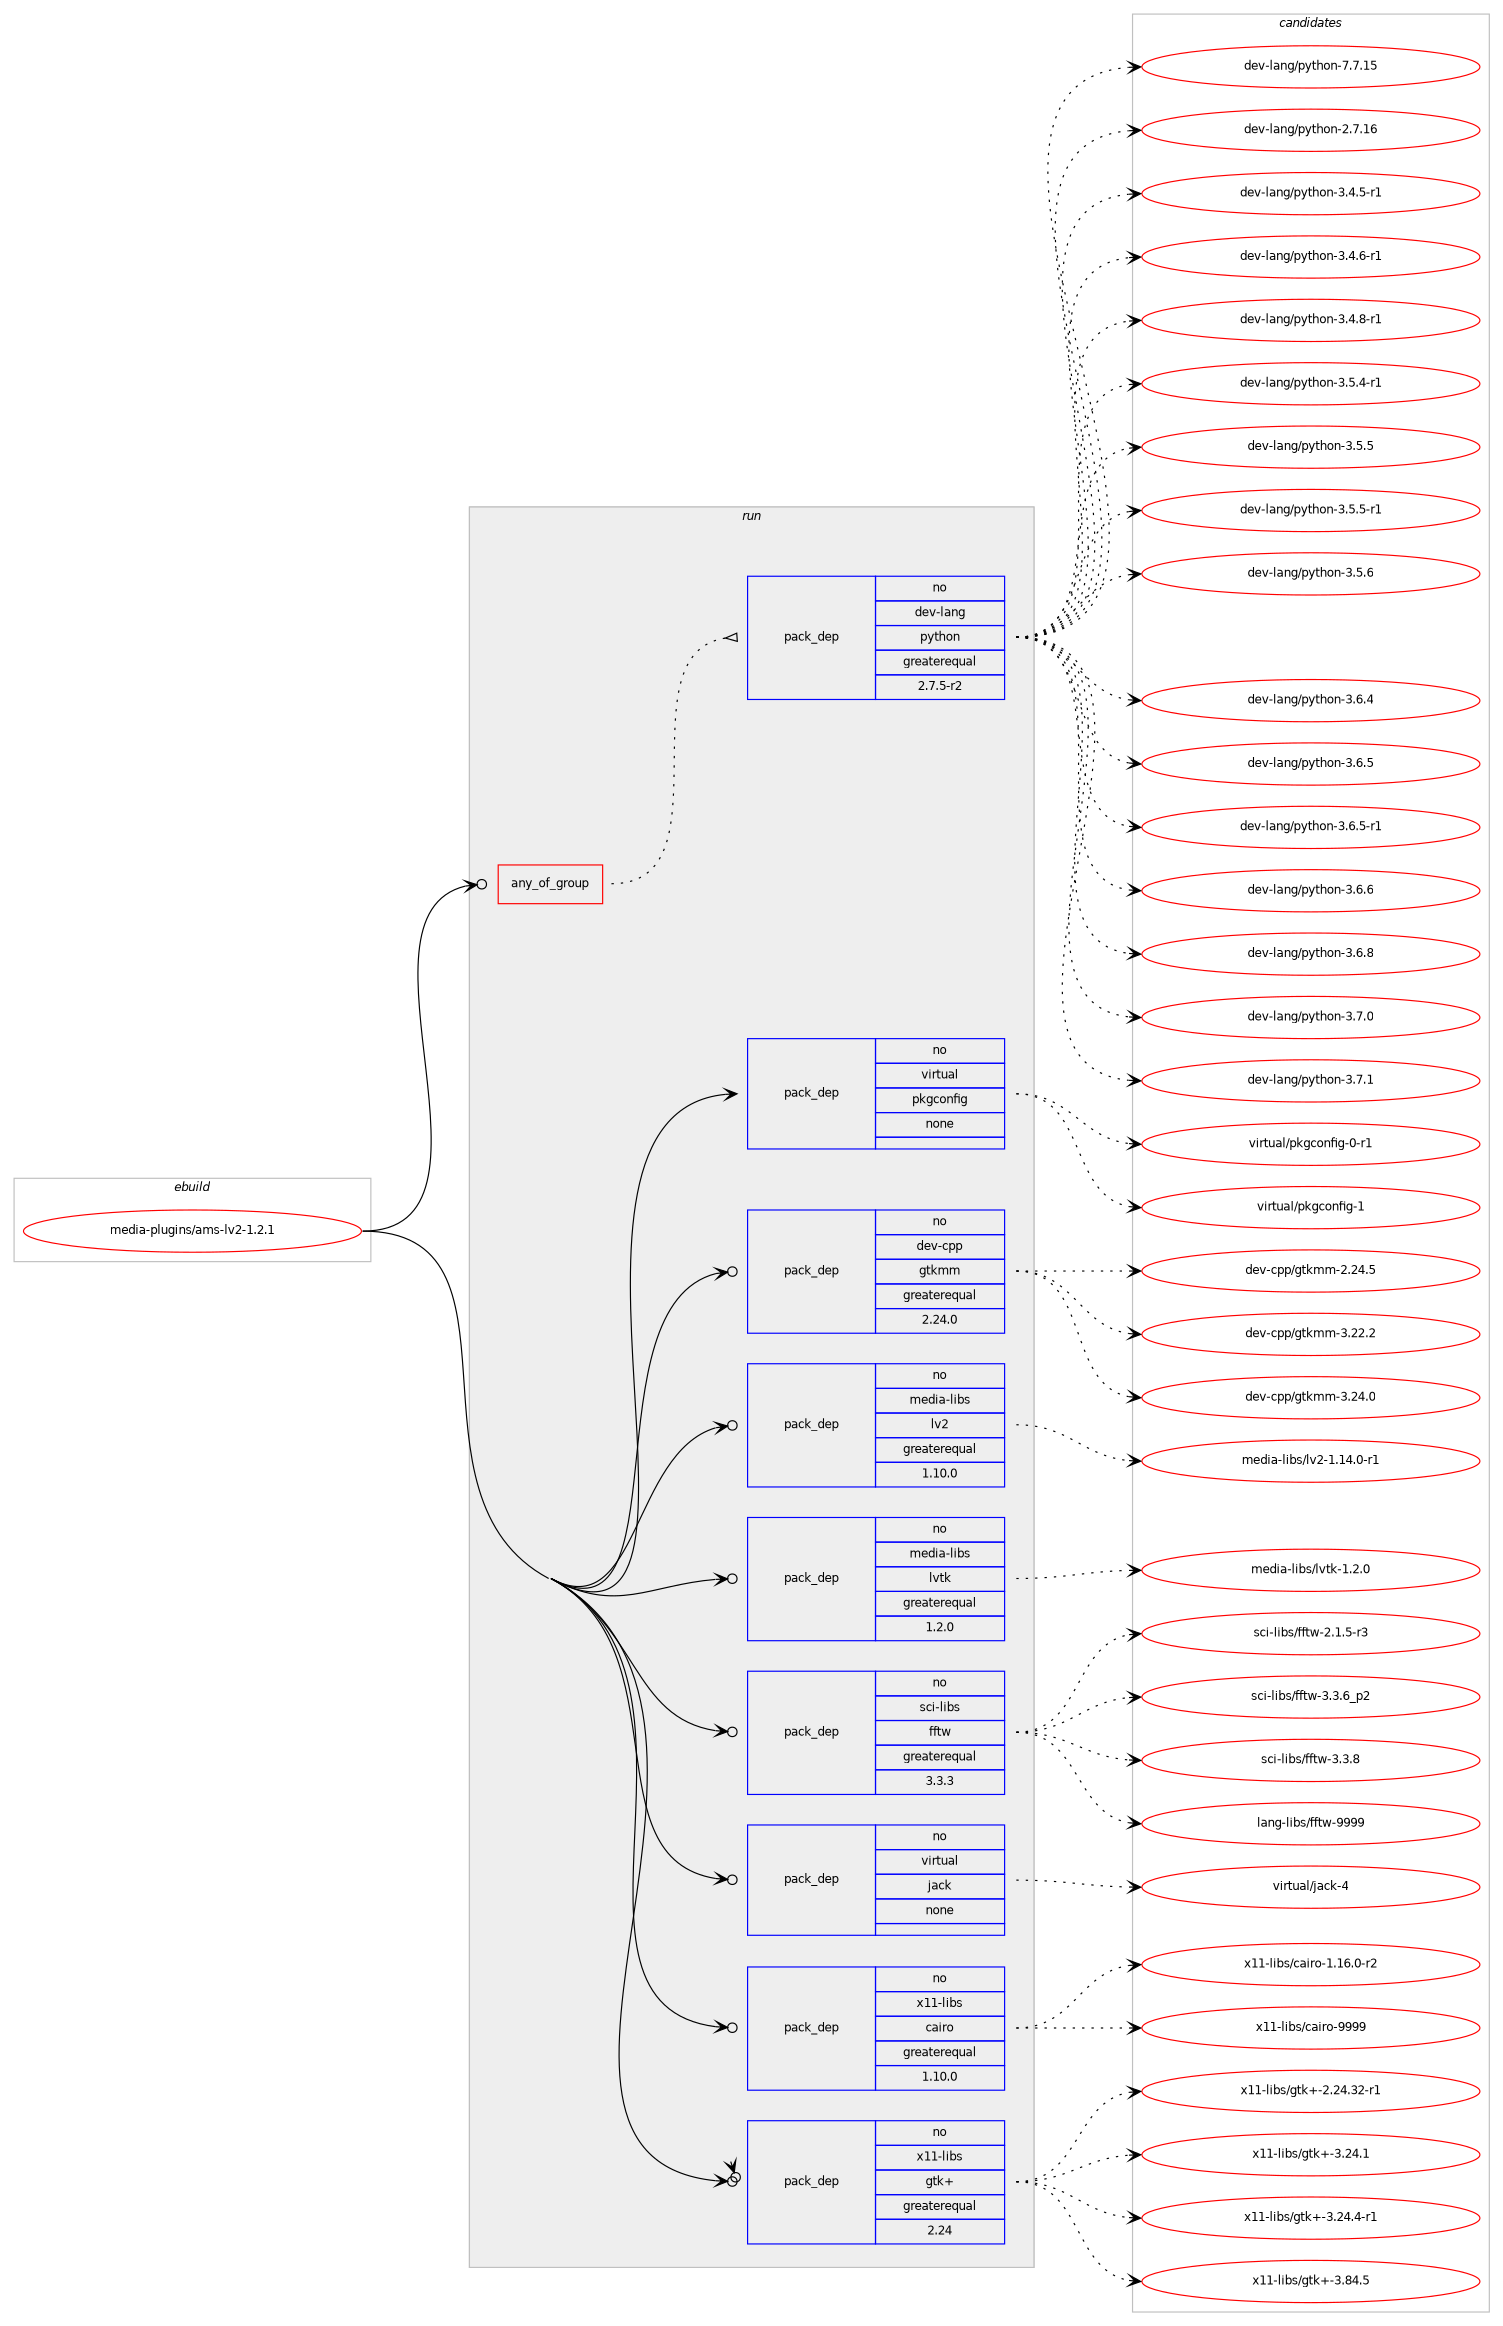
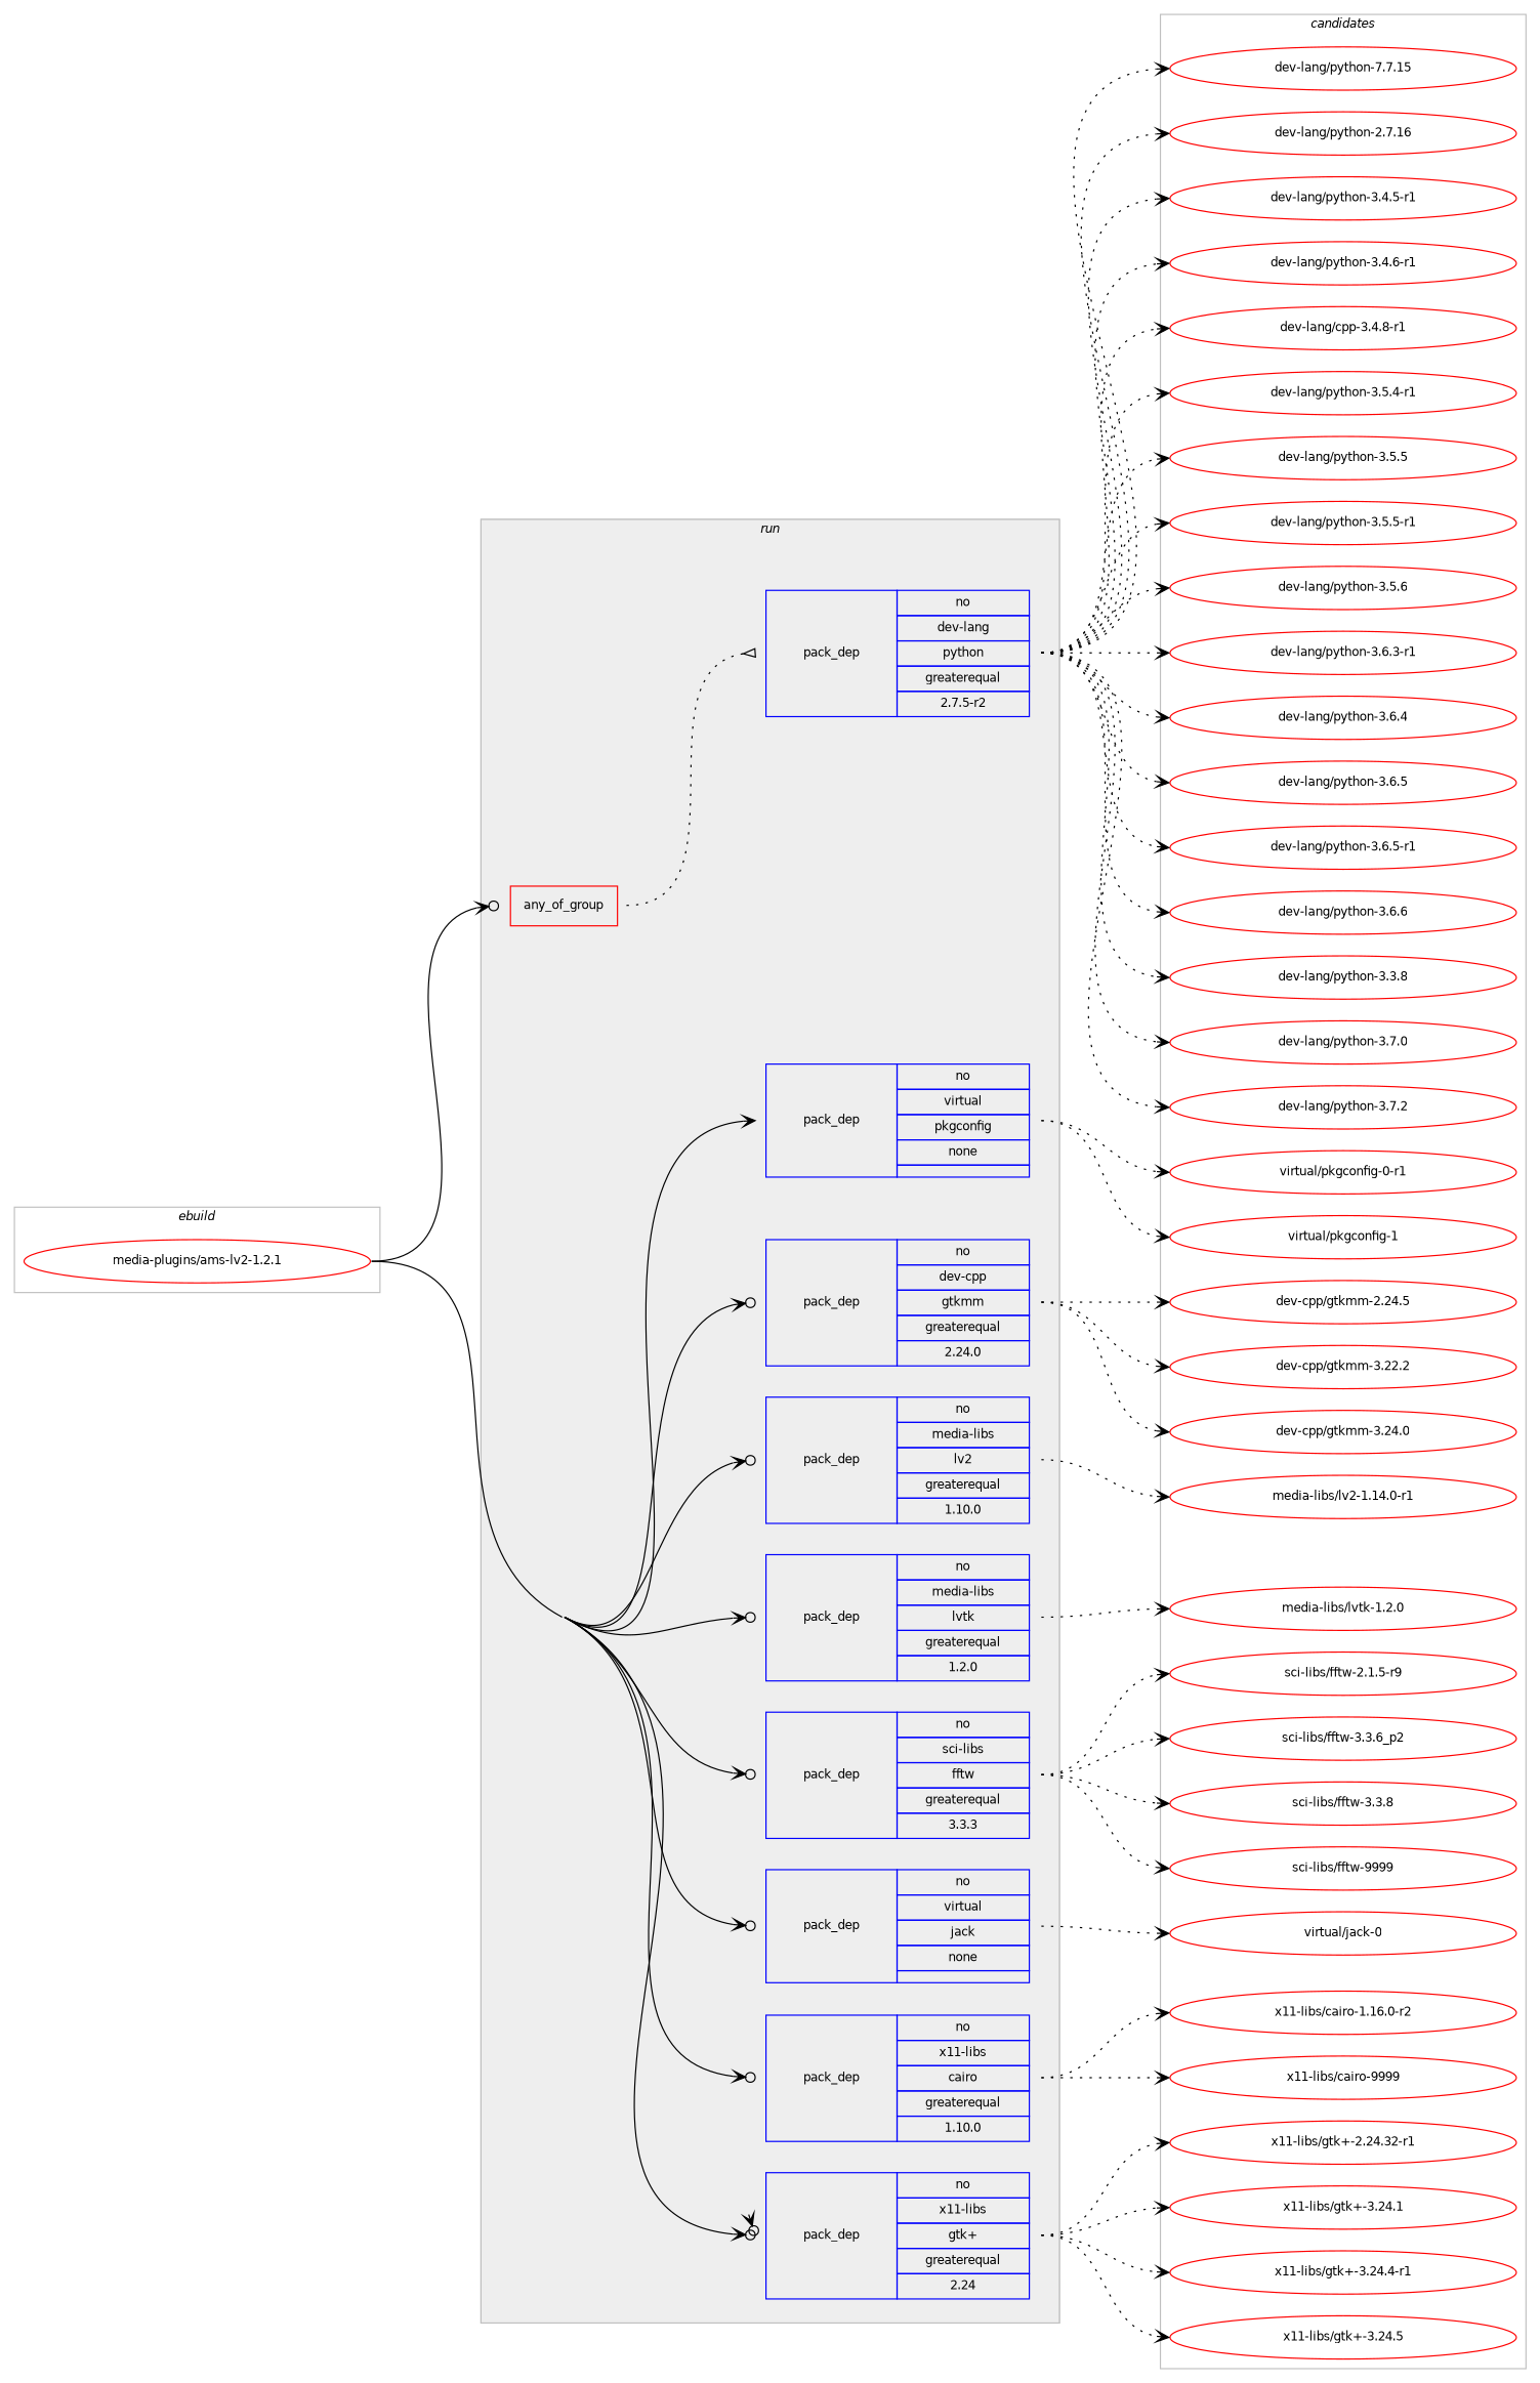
  digraph {
    compound=true
    concentrate=true
    fontname=Helvetica
    fontsize=10
    newrank=true
    rankdir=LR
    ranksep=1.5
    node [color=red fontname=Helvetica fontsize=10]
    edge [arrowhead=vee headport=w style=dotted tailport=e weight=100]
    n1 [label="media-plugins/ams-lv2-1.2.1" width=4]
    n2 [color=blue label=<<TABLE BORDER="0" CELLBORDER="1" CELLSPACING="0" CELLPADDING="4" WIDTH="220"><TR><TD ROWSPAN="6" CELLPADDING="30">pack_dep</TD></TR><TR><TD WIDTH="110">no</TD></TR><TR><TD>dev-lang</TD></TR><TR><TD>python</TD></TR><TR><TD>greaterequal</TD></TR><TR><TD>2.7.5-r2</TD></TR></TABLE>> shape=none]
    n3 [label=<<TABLE BORDER="0" CELLBORDER="1" CELLSPACING="0" CELLPADDING="4"><TR><TD CELLPADDING="10">any_of_group</TD></TR></TABLE>> shape=none]
    n4 [color=blue label=<<TABLE BORDER="0" CELLBORDER="1" CELLSPACING="0" CELLPADDING="4" WIDTH="220"><TR><TD ROWSPAN="6" CELLPADDING="30">pack_dep</TD></TR><TR><TD WIDTH="110">no</TD></TR><TR><TD>virtual</TD></TR><TR><TD>pkgconfig</TD></TR><TR><TD>none</TD></TR><TR><TD></TD></TR></TABLE>> shape=none]
    n5 [color=blue label=<<TABLE BORDER="0" CELLBORDER="1" CELLSPACING="0" CELLPADDING="4" WIDTH="220"><TR><TD ROWSPAN="6" CELLPADDING="30">pack_dep</TD></TR><TR><TD WIDTH="110">no</TD></TR><TR><TD>dev-cpp</TD></TR><TR><TD>gtkmm</TD></TR><TR><TD>greaterequal</TD></TR><TR><TD>2.24.0</TD></TR></TABLE>> shape=none]
    n6 [color=blue label=<<TABLE BORDER="0" CELLBORDER="1" CELLSPACING="0" CELLPADDING="4" WIDTH="220"><TR><TD ROWSPAN="6" CELLPADDING="30">pack_dep</TD></TR><TR><TD WIDTH="110">no</TD></TR><TR><TD>media-libs</TD></TR><TR><TD>lv2</TD></TR><TR><TD>greaterequal</TD></TR><TR><TD>1.10.0</TD></TR></TABLE>> shape=none]
    n7 [color=blue label=<<TABLE BORDER="0" CELLBORDER="1" CELLSPACING="0" CELLPADDING="4" WIDTH="220"><TR><TD ROWSPAN="6" CELLPADDING="30">pack_dep</TD></TR><TR><TD WIDTH="110">no</TD></TR><TR><TD>media-libs</TD></TR><TR><TD>lvtk</TD></TR><TR><TD>greaterequal</TD></TR><TR><TD>1.2.0</TD></TR></TABLE>> shape=none]
    n8 [color=blue label=<<TABLE BORDER="0" CELLBORDER="1" CELLSPACING="0" CELLPADDING="4" WIDTH="220"><TR><TD ROWSPAN="6" CELLPADDING="30">pack_dep</TD></TR><TR><TD WIDTH="110">no</TD></TR><TR><TD>sci-libs</TD></TR><TR><TD>fftw</TD></TR><TR><TD>greaterequal</TD></TR><TR><TD>3.3.3</TD></TR></TABLE>> shape=none]
    n9 [color=blue label=<<TABLE BORDER="0" CELLBORDER="1" CELLSPACING="0" CELLPADDING="4" WIDTH="220"><TR><TD ROWSPAN="6" CELLPADDING="30">pack_dep</TD></TR><TR><TD WIDTH="110">no</TD></TR><TR><TD>virtual</TD></TR><TR><TD>jack</TD></TR><TR><TD>none</TD></TR><TR><TD></TD></TR></TABLE>> shape=none]
    n10 [color=blue label=<<TABLE BORDER="0" CELLBORDER="1" CELLSPACING="0" CELLPADDING="4" WIDTH="220"><TR><TD ROWSPAN="6" CELLPADDING="30">pack_dep</TD></TR><TR><TD WIDTH="110">no</TD></TR><TR><TD>x11-libs</TD></TR><TR><TD>cairo</TD></TR><TR><TD>greaterequal</TD></TR><TR><TD>1.10.0</TD></TR></TABLE>> shape=none]
    n11 [color=blue label=<<TABLE BORDER="0" CELLBORDER="1" CELLSPACING="0" CELLPADDING="4" WIDTH="220"><TR><TD ROWSPAN="6" CELLPADDING="30">pack_dep</TD></TR><TR><TD WIDTH="110">no</TD></TR><TR><TD>x11-libs</TD></TR><TR><TD>gtk+</TD></TR><TR><TD>greaterequal</TD></TR><TR><TD>2.24</TD></TR></TABLE>> shape=none]
    n12 [label="dev-lang/python-7.7.15" width=4]
    n13 [label="dev-lang/python-2.7.16" width=4]
    n14 [label="dev-lang/python-3.4.5-r1" width=4]
    n15 [label="dev-lang/python-3.4.6-r1" width=4]
-   n16 [label="dev-lang/python-3.4.8-r1" width=4]
+   n16 [label="dev-lang/cpp-3.4.8-r1" width=4]
    n17 [label="dev-lang/python-3.5.4-r1" width=4]
    n18 [label="dev-lang/python-3.5.5" width=4]
    n19 [label="dev-lang/python-3.5.5-r1" width=4]
    n20 [label="dev-lang/python-3.5.6" width=4]
+   n21 [label="dev-lang/python-3.6.3-r1" width=4]
    n22 [label="dev-lang/python-3.6.4" width=4]
    n23 [label="dev-lang/python-3.6.5" width=4]
    n24 [label="dev-lang/python-3.6.5-r1" width=4]
    n25 [label="dev-lang/python-3.6.6" width=4]
-   n26 [label="dev-lang/python-3.6.8" width=4]
+   n26 [label="dev-lang/python-3.3.8" width=4]
    n27 [label="dev-lang/python-3.7.0" width=4]
-   n28 [label="dev-lang/python-3.7.1" width=4]
+   n28 [label="dev-lang/python-3.7.2" width=4]
    n29 [label="virtual/pkgconfig-0-r1" width=4]
    n30 [label="virtual/pkgconfig-1" width=4]
    n31 [label="dev-cpp/gtkmm-2.24.5" width=4]
    n32 [label="dev-cpp/gtkmm-3.22.2" width=4]
    n33 [label="dev-cpp/gtkmm-3.24.0" width=4]
    n34 [label="media-libs/lv2-1.14.0-r1" width=4]
    n35 [label="media-libs/lvtk-1.2.0" width=4]
-   n36 [label="sci-libs/fftw-2.1.5-r3" width=4]
+   n36 [label="sci-libs/fftw-2.1.5-r9" width=4]
    n37 [label="sci-libs/fftw-3.3.6_p2" width=4]
    n38 [label="sci-libs/fftw-3.3.8" width=4]
-   n39 [label="lang-libs/fftw-9999" width=4]
-   n40 [label="virtual/jack-4" width=4]
+   n39 [label="sci-libs/fftw-9999" width=4]
+   n40 [label="virtual/jack-0" width=4]
    n41 [label="x11-libs/cairo-1.16.0-r2" width=4]
    n42 [label="x11-libs/cairo-9999" width=4]
    n43 [label="x11-libs/gtk+-2.24.32-r1" width=4]
    n44 [label="x11-libs/gtk+-3.24.1" width=4]
    n45 [label="x11-libs/gtk+-3.24.4-r1" width=4]
-   n46 [label="x11-libs/gtk+-3.84.5" width=4]
+   n46 [label="x11-libs/gtk+-3.24.5" width=4]
    subgraph cluster_1 {
      color=gray
      label=<<i>ebuild</i>>
      rank=same
      n1
    }
    subgraph cluster_2 {
      color=gray
      label=<<i>dependencies</i>>
      subgraph cluster_3 {
        color=gray
        fillcolor="#eeeeee"
        label=<<i>compile</i>>
        style=filled
        subgraph sub_4 {
          color=gray
          fillcolor="#eeeeee"
          label=<<i>compile</i>>
          style=filled
          n3
          subgraph sub_5 {
            color=gray
            fillcolor="#eeeeee"
            label=<<i>compile</i>>
            style=filled
            n2
          }
        }
        subgraph sub_6 {
          color=gray
          fillcolor="#eeeeee"
          label=<<i>compile</i>>
          style=filled
          n4
        }
      }
      subgraph cluster_7 {
        color=gray
        fillcolor="#eeeeee"
        label=<<i>compile and run</i>>
        style=filled
        subgraph sub_8 {
          color=gray
          fillcolor="#eeeeee"
          label=<<i>compile and run</i>>
          style=filled
          n5
        }
        subgraph sub_9 {
          color=gray
          fillcolor="#eeeeee"
          label=<<i>compile and run</i>>
          style=filled
          n6
        }
        subgraph sub_10 {
          color=gray
          fillcolor="#eeeeee"
          label=<<i>compile and run</i>>
          style=filled
          n7
        }
        subgraph sub_11 {
          color=gray
          fillcolor="#eeeeee"
          label=<<i>compile and run</i>>
          style=filled
          n8
        }
        subgraph sub_12 {
          color=gray
          fillcolor="#eeeeee"
          label=<<i>compile and run</i>>
          style=filled
          n9
        }
        subgraph sub_13 {
          color=gray
          fillcolor="#eeeeee"
          label=<<i>compile and run</i>>
          style=filled
          n10
        }
        subgraph sub_14 {
          color=gray
          fillcolor="#eeeeee"
          label=<<i>compile and run</i>>
          style=filled
          n11
        }
      }
      subgraph cluster_15 {
        color=gray
        fillcolor="#eeeeee"
        label=<<i>run</i>>
        style=filled
      }
    }
    subgraph cluster_16 {
      color=gray
      label=<<i>candidates</i>>
      rank=same
      subgraph sub_17 {
        color=black
        label=<<i>candidates</i>>
        nodesep=1
        rank=same
        n12
        n13
        n14
        n15
        n16
        n17
        n18
        n19
        n20
+       n21
        n22
        n23
        n24
        n25
        n26
        n27
        n28
      }
      subgraph sub_18 {
        color=black
        label=<<i>candidates</i>>
        nodesep=1
        rank=same
        n29
        n30
      }
      subgraph sub_19 {
        color=black
        label=<<i>candidates</i>>
        nodesep=1
        rank=same
        n31
        n32
        n33
      }
      subgraph sub_20 {
        color=black
        label=<<i>candidates</i>>
        nodesep=1
        rank=same
        n34
      }
      subgraph sub_21 {
        color=black
        label=<<i>candidates</i>>
        nodesep=1
        rank=same
        n35
      }
      subgraph sub_22 {
        color=black
        label=<<i>candidates</i>>
        nodesep=1
        rank=same
        n36
        n37
        n38
        n39
      }
      subgraph sub_23 {
        color=black
        label=<<i>candidates</i>>
        nodesep=1
        rank=same
        n40
      }
      subgraph sub_24 {
        color=black
        label=<<i>candidates</i>>
        nodesep=1
        rank=same
        n41
        n42
      }
      subgraph sub_25 {
        color=black
        label=<<i>candidates</i>>
        nodesep=1
        rank=same
        n43
        n44
        n45
        n46
      }
    }
    n1 -> n3 [arrowhead=odotvee style=solid weight=20]
    n1 -> n4 [style=solid weight=20]
    n1 -> n5 [arrowhead=odotvee style=solid weight=20]
    n1 -> n6 [arrowhead=odotvee style=solid weight=20]
    n1 -> n7 [arrowhead=odotvee style=solid weight=20]
    n1 -> n8 [arrowhead=odotvee style=solid weight=20]
    n1 -> n9 [arrowhead=odotvee style=solid weight=20]
    n1 -> n10 [arrowhead=odotvee style=solid weight=20]
    n1 -> n11 [arrowhead=odotvee style=solid weight=20]
    n2 -> n12
    n2 -> n13
    n2 -> n14
    n2 -> n15
    n2 -> n16
    n2 -> n17
    n2 -> n18
    n2 -> n19
    n2 -> n20
+   n2 -> n21
    n2 -> n22
    n2 -> n23
    n2 -> n24
    n2 -> n25
    n2 -> n26
    n2 -> n27
    n2 -> n28
    n3 -> n2 [arrowhead=oinv weight=20]
    n4 -> n29
    n4 -> n30
    n5 -> n31
    n5 -> n32
    n5 -> n33
    n6 -> n34
    n7 -> n35
    n8 -> n36
    n8 -> n37
    n8 -> n38
    n8 -> n39
    n9 -> n40
    n10 -> n41
    n10 -> n42
    n11 -> n43
    n11 -> n44
    n11 -> n45
    n11 -> n46
  }
